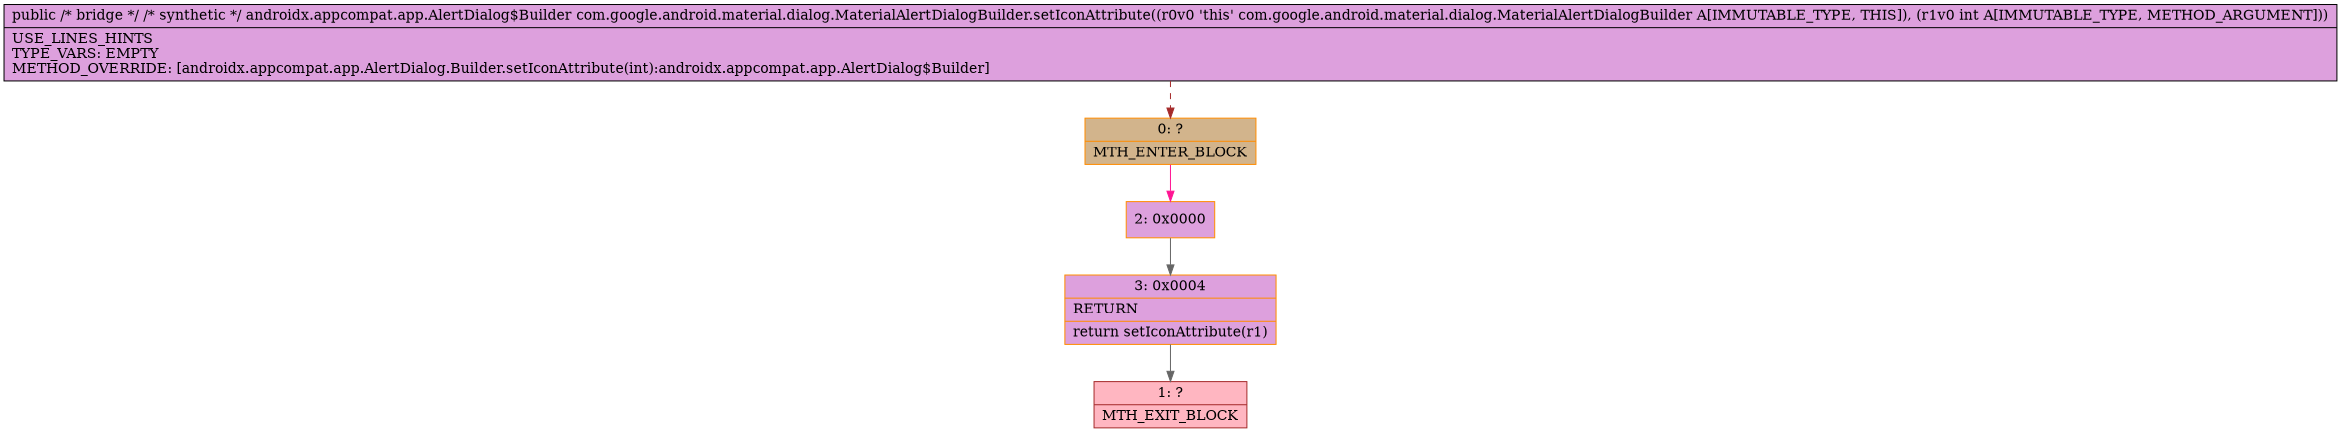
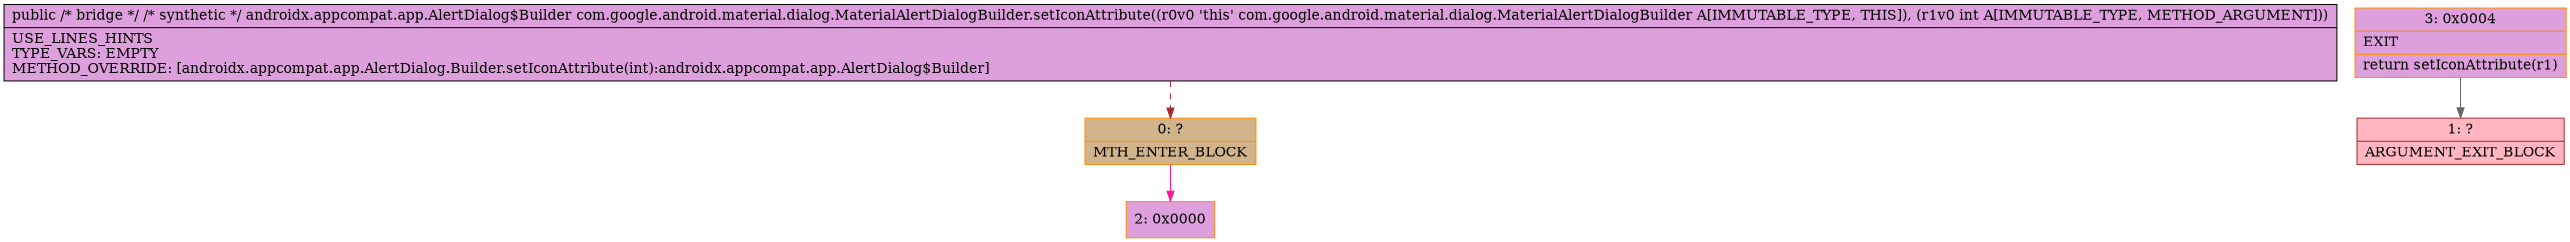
  digraph {
    node [color=darkorange fillcolor=plum shape=record style=filled]
    edge [color=gray40 style=solid]
    n1 [fillcolor=tan label="{0\:\ ?|MTH_ENTER_BLOCK\l}"]
    n2 [label="{2\:\ 0x0000}"]
-   n3 [label="{3\:\ 0x0004|RETURN\l|return setIconAttribute(r1)\l}"]
-   n4 [color=brown fillcolor=lightpink label="{1\:\ ?|MTH_EXIT_BLOCK\l}"]
+   n3 [label="{3\:\ 0x0004|EXIT\l|return setIconAttribute(r1)\l}"]
+   n4 [color=brown fillcolor=lightpink label="{1\:\ ?|ARGUMENT_EXIT_BLOCK\l}"]
    n5 [color=black label="{public \/* bridge *\/ \/* synthetic *\/ androidx.appcompat.app.AlertDialog$Builder com.google.android.material.dialog.MaterialAlertDialogBuilder.setIconAttribute((r0v0 'this' com.google.android.material.dialog.MaterialAlertDialogBuilder A[IMMUTABLE_TYPE, THIS]), (r1v0 int A[IMMUTABLE_TYPE, METHOD_ARGUMENT]))  | USE_LINES_HINTS\lTYPE_VARS: EMPTY\lMETHOD_OVERRIDE: [androidx.appcompat.app.AlertDialog.Builder.setIconAttribute(int):androidx.appcompat.app.AlertDialog$Builder]\l}"]
    n1 -> n2 [color=deeppink]
-   n2 -> n3
    n3 -> n4
    n5 -> n1 [color=brown style=dashed]
  }
